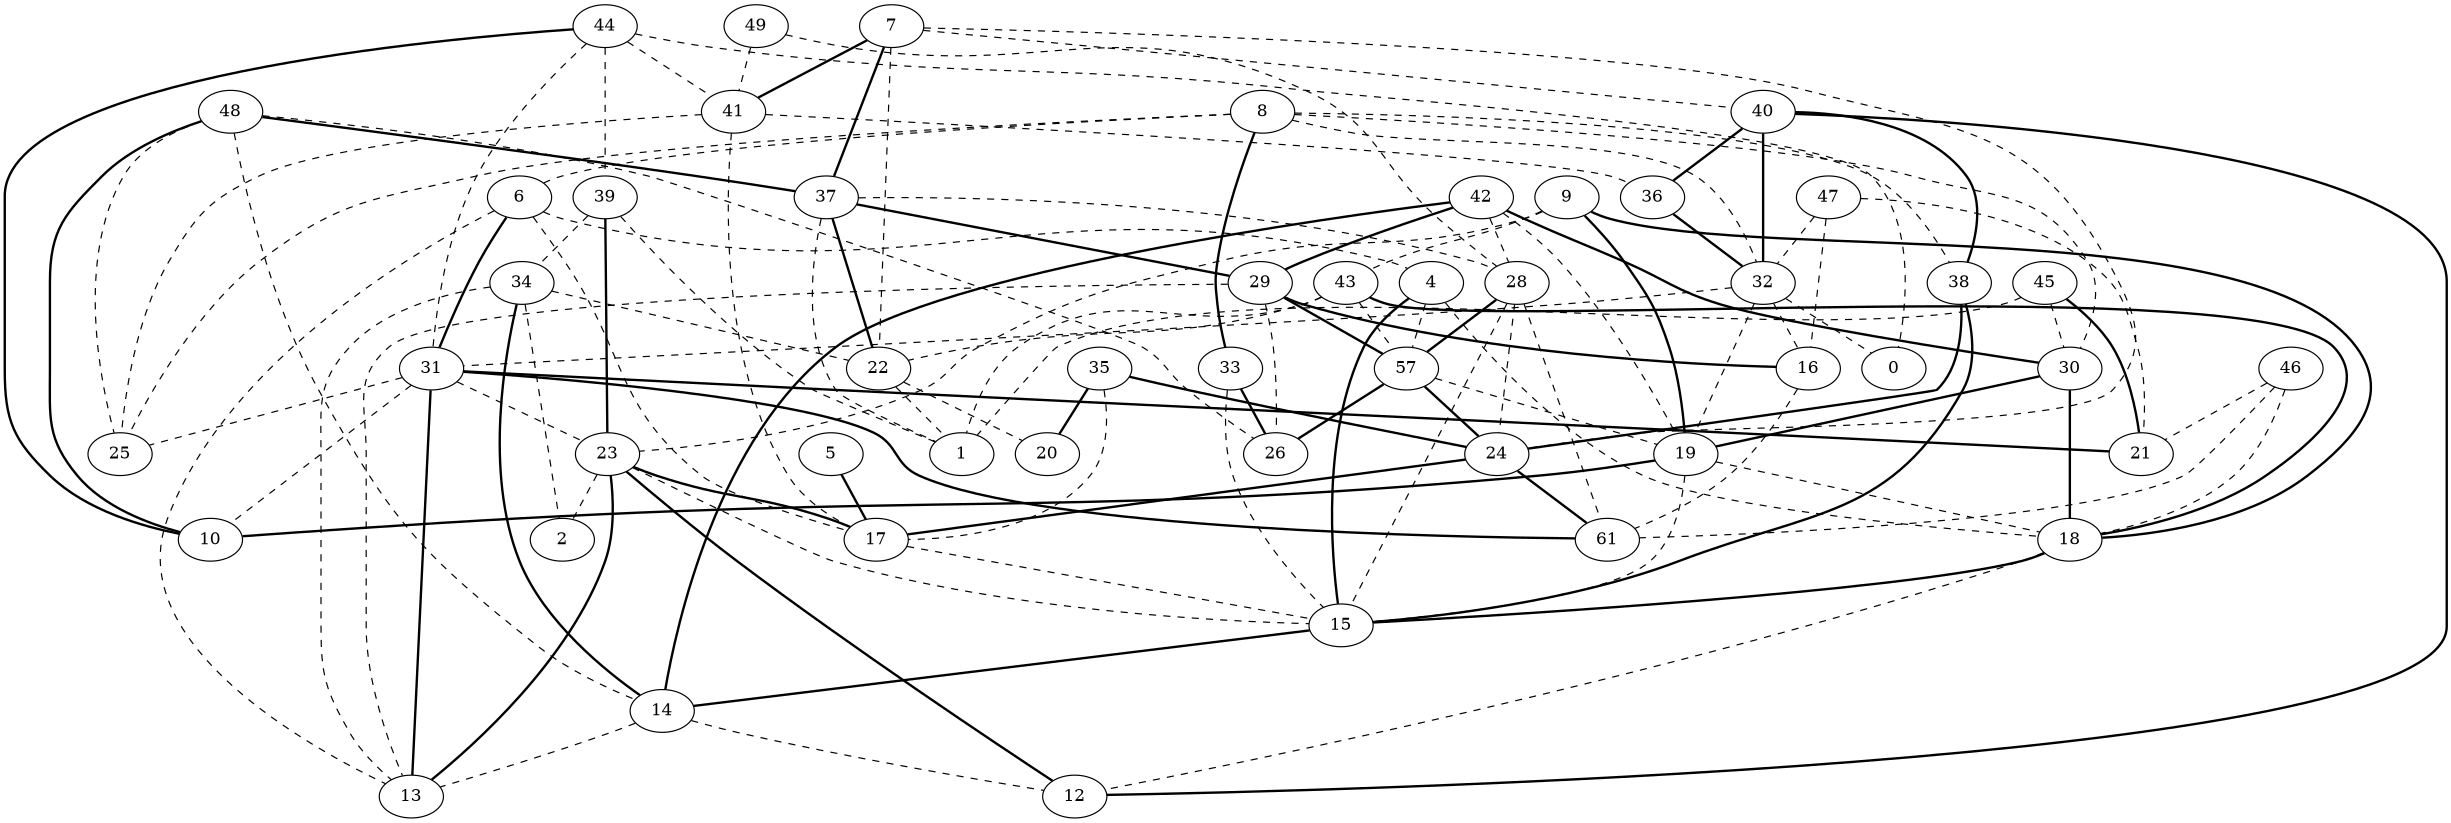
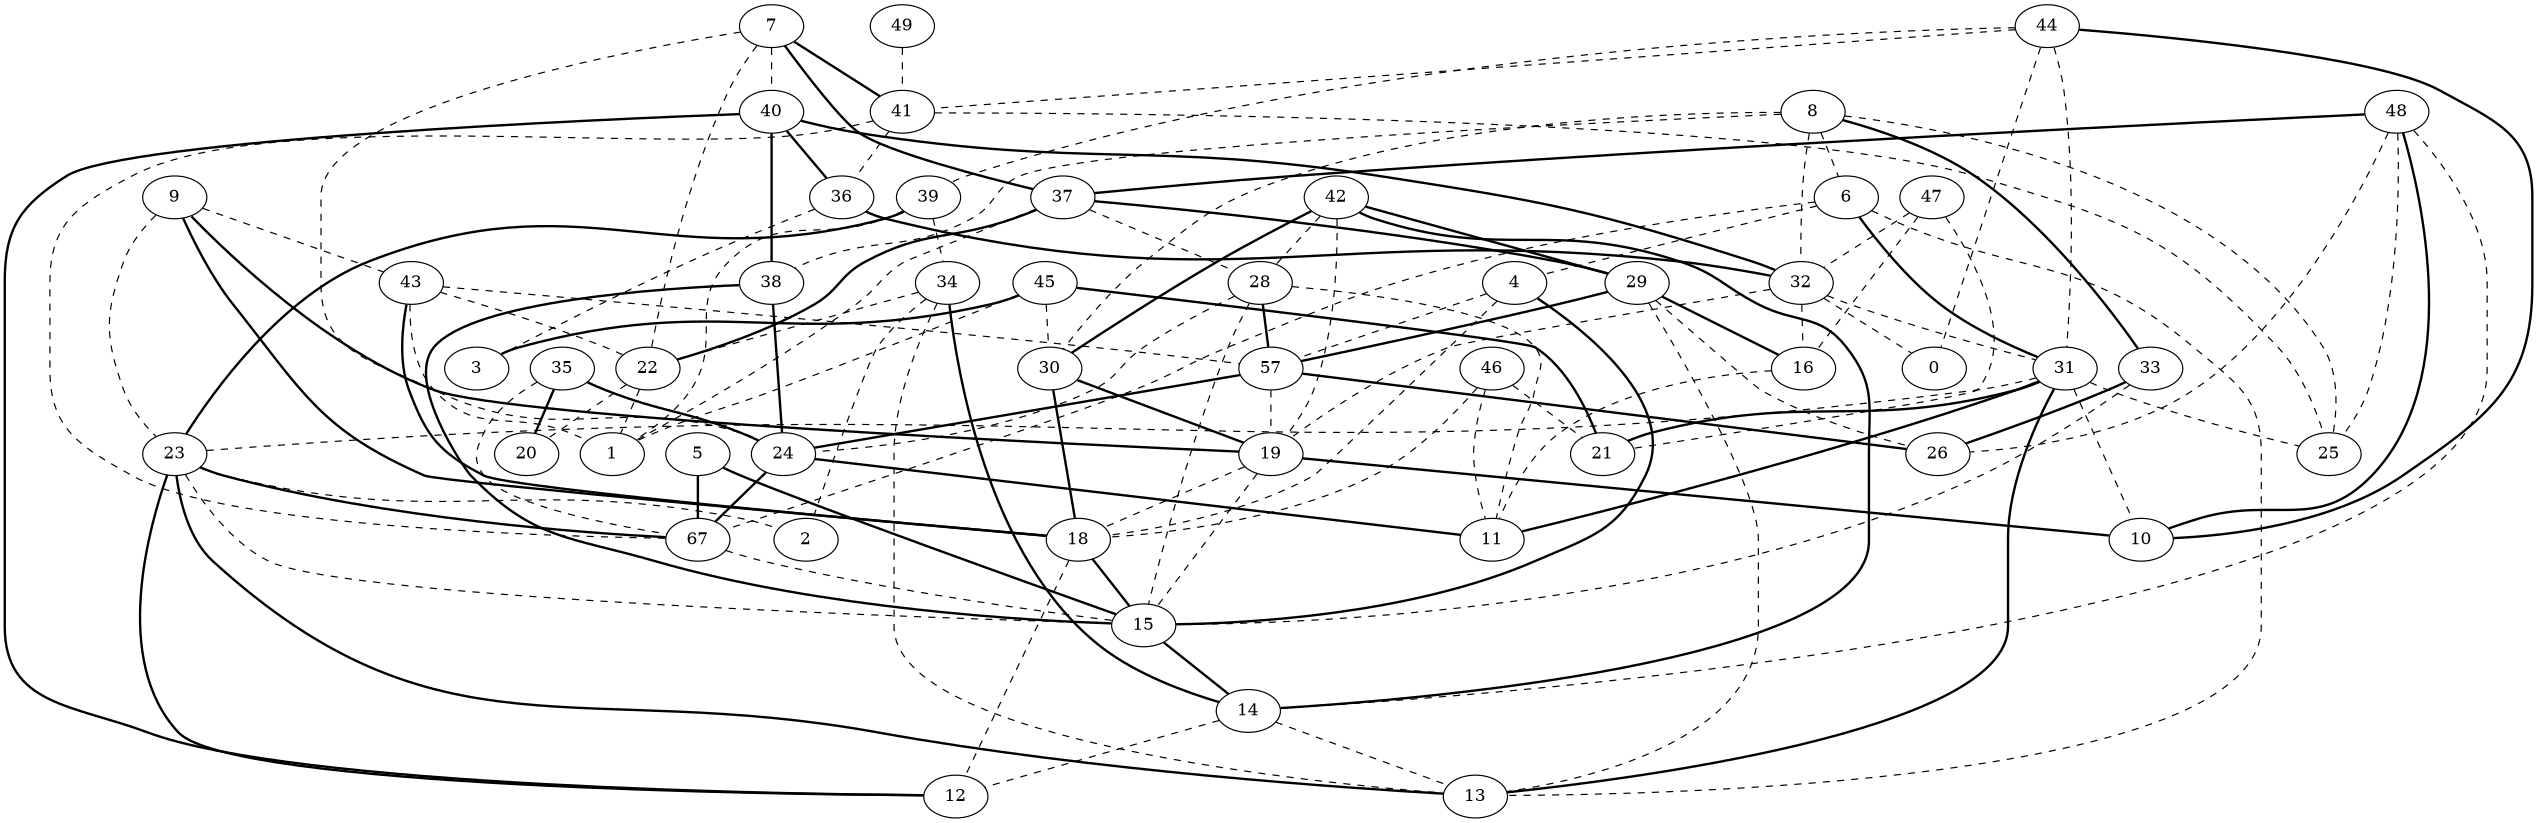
  digraph {
    edge [color=black dir=none style=dashed]
    4
    15
    18
    n4 [label=57]
    14
    12
    13
    34
    2
    22
    39
    1
    23
-   17
+   17 [label=67]
    46
-   11 [label=61]
+   11
    21
    28
    24
    19
    26
    41
    25
    36
    32
+   3
    44
    31
    10
    0
    40
    38
    16
    49
    42
    29
    30
    43
    9
    20
    48
    37
    8
    6
    33
    5
    47
    35
    7
    45
    subgraph sub_1 {
      4
      15
      18
      n4
      14
      12
      13
      34
      2
      22
      39
      1
      23
      17
      46
      11
      21
      28
      24
      19
      26
      41
      25
      36
      32
+     3
      44
      31
      10
      0
      40
      38
      16
      49
      42
      29
      30
      43
      9
      20
      48
      37
      8
      6
      33
      5
      47
      35
      7
      45
    }
    4 -> 15 [style=bold]
    4 -> 18
    4 -> n4
    15 -> 14 [style=bold]
    18 -> 15 [style=bold]
    18 -> 12
    n4 -> 24 [style=bold]
    n4 -> 19
    n4 -> 26 [style=bold]
    14 -> 12
    14 -> 13
    34 -> 14 [style=bold]
    34 -> 13
    34 -> 2
    34 -> 22
    22 -> 1
    22 -> 20
    39 -> 34
    39 -> 1
    39 -> 23 [style=bold]
    23 -> 15
    23 -> 12 [style=bold]
    23 -> 13 [style=bold]
    23 -> 2
    23 -> 17 [style=bold]
    17 -> 15
    46 -> 18
    46 -> 11
    46 -> 21
    28 -> 15
    28 -> n4 [style=bold]
    28 -> 11
    28 -> 24
    24 -> 17 [style=bold]
    24 -> 11 [style=bold]
    19 -> 15
    19 -> 18
    19 -> 10 [style=bold]
    41 -> 17
    41 -> 25
    41 -> 36
    36 -> 32 [style=bold]
+   36 -> 3
    32 -> 19
    32 -> 31
    32 -> 0
    32 -> 16
    44 -> 39
    44 -> 41
    44 -> 31
    44 -> 10 [style=bold]
    44 -> 0
    31 -> 13 [style=bold]
    31 -> 23
    31 -> 11 [style=bold]
    31 -> 21 [style=bold]
    31 -> 25
    31 -> 10
    40 -> 12 [style=bold]
    40 -> 36 [style=bold]
    40 -> 32 [style=bold]
    40 -> 38 [style=bold]
    38 -> 15 [style=bold]
    38 -> 24 [style=bold]
    16 -> 11
-   49 -> 28
    49 -> 41
    42 -> 14 [style=bold]
    42 -> 28
    42 -> 19
    42 -> 29 [style=bold]
    42 -> 30 [style=bold]
    29 -> n4 [style=bold]
    29 -> 13
    29 -> 26
    29 -> 16 [style=bold]
    30 -> 18 [style=bold]
    30 -> 19 [style=bold]
    43 -> 18 [style=bold]
    43 -> n4
    43 -> 22
    43 -> 1
    9 -> 18 [style=bold]
    9 -> 23
    9 -> 19 [style=bold]
    9 -> 43
    48 -> 14
    48 -> 26
    48 -> 25
    48 -> 10 [style=bold]
    48 -> 37 [style=bold]
    37 -> 22 [style=bold]
    37 -> 1
    37 -> 28
    37 -> 29 [style=bold]
    8 -> 25
    8 -> 32
    8 -> 38
    8 -> 30
    8 -> 6
    8 -> 33 [style=bold]
    6 -> 4
    6 -> 13
    6 -> 17
    6 -> 31 [style=bold]
    33 -> 15
    33 -> 26 [style=bold]
+   5 -> 15 [style=bold]
    5 -> 17 [style=bold]
    47 -> 21
    47 -> 32
    47 -> 16
    35 -> 17
    35 -> 24 [style=bold]
    35 -> 20 [style=bold]
    7 -> 22
    7 -> 24
    7 -> 41 [style=bold]
    7 -> 40
    7 -> 37 [style=bold]
    45 -> 1
    45 -> 21 [style=bold]
+   45 -> 3 [style=bold]
    45 -> 30
  }
